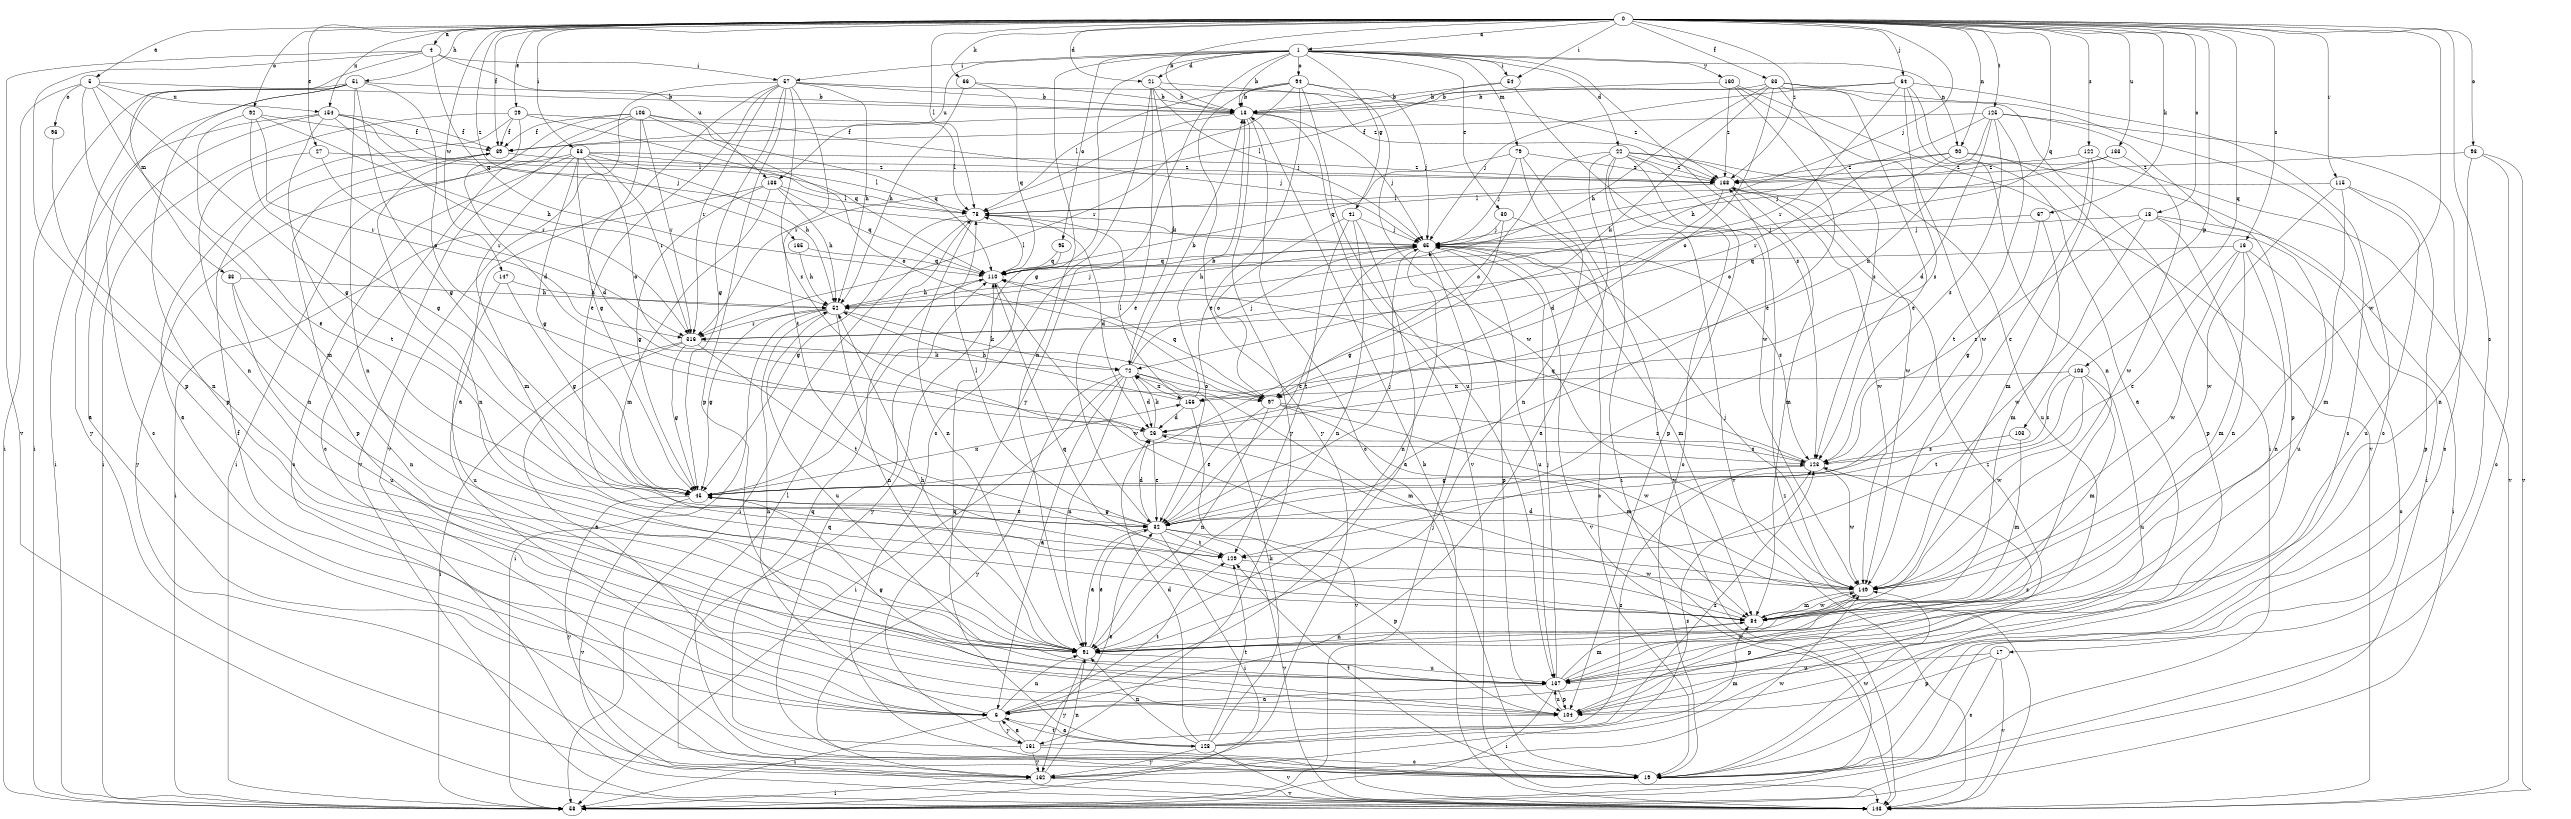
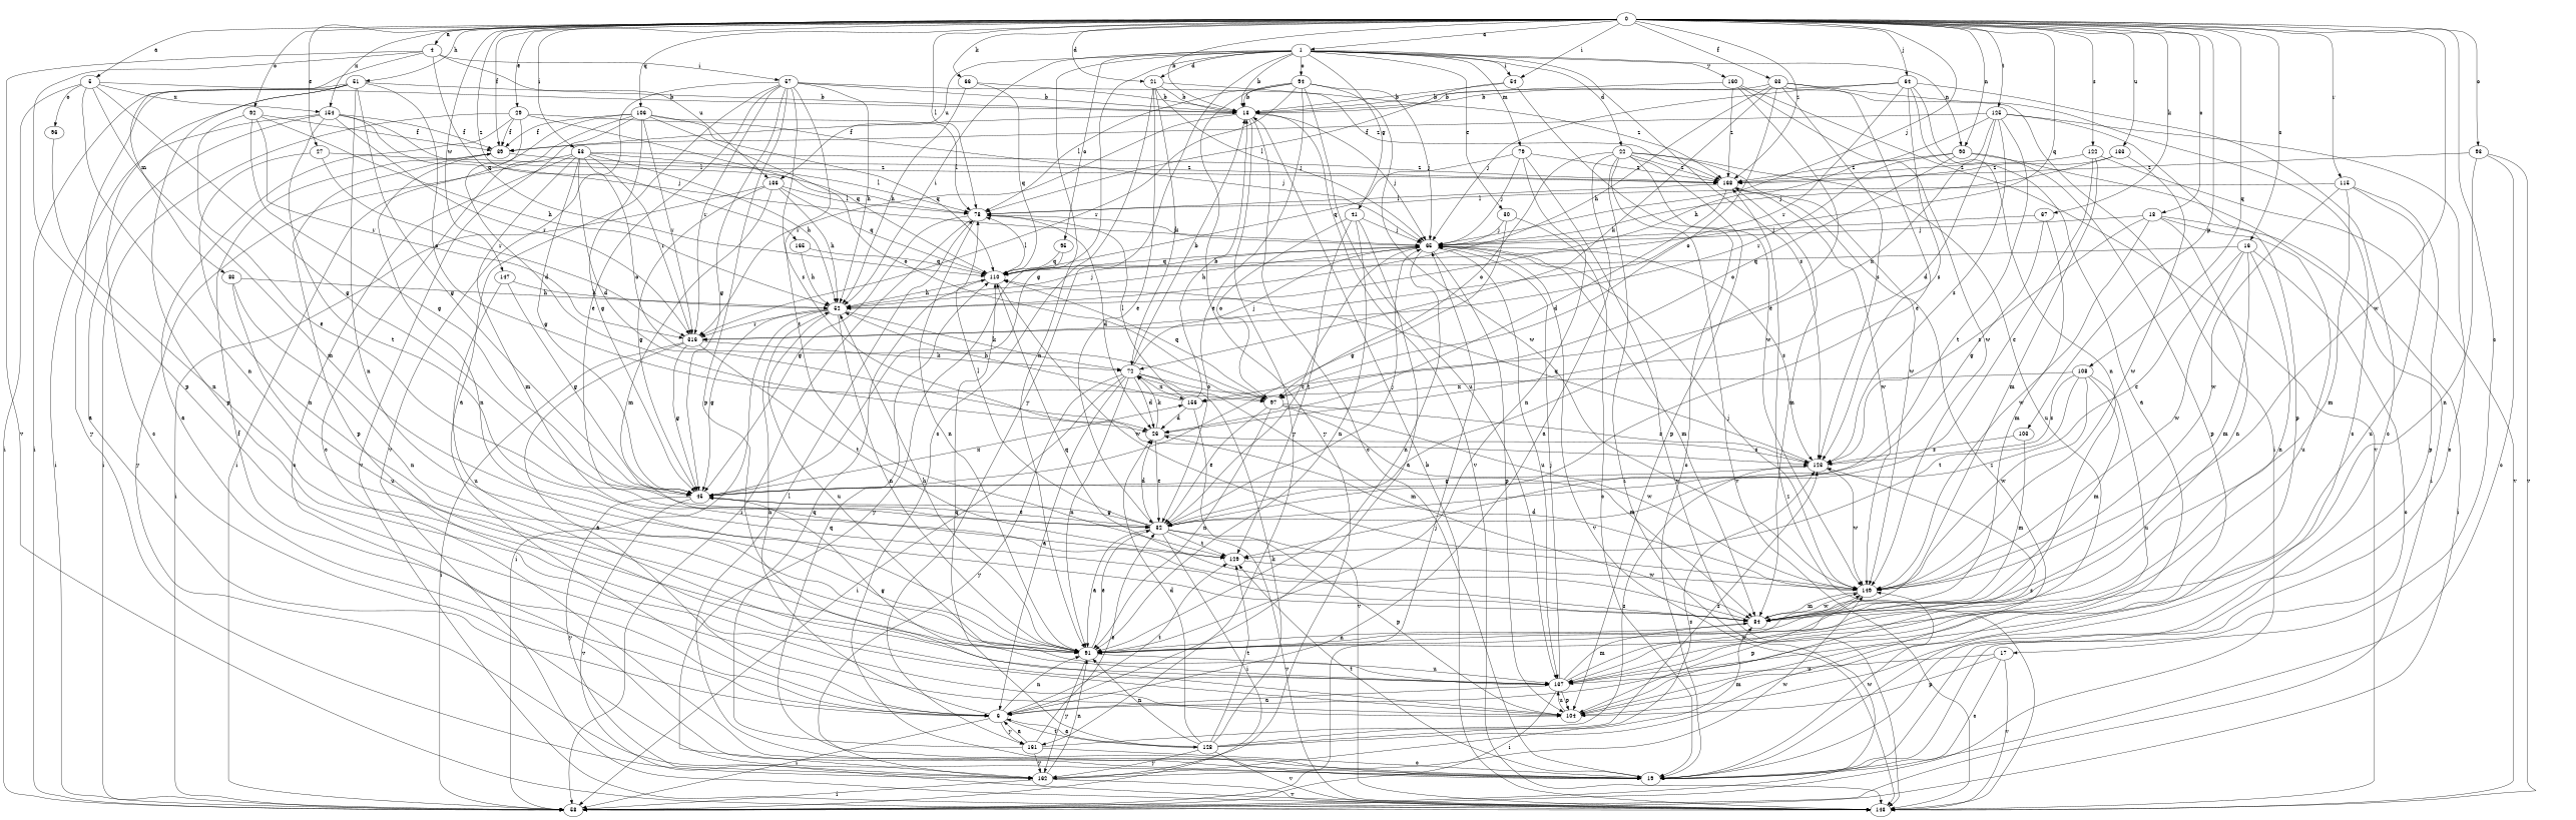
  strict digraph {
    0
    1
    4
    5
    13
    16
    17
    18
    21
    27
    29
    33
    39
    51
    53
    54
    64
    65
    66
    67
    78
    90
    92
    93
    103
    106
    108
    110
    115
    122
    125
    133
    147
    149
    154
    165
    168
    22
    30
    41
    45
    57
    79
    91
    94
    95
    123
    136
    160
    161
    83
    104
    143
    58
    84
    96
    19
    n58 [label=316]
    32
    137
    72
    6
    26
    52
    97
    162
    129
    156
    128
    0 -> 1 [label=a]
    0 -> 4 [label=a]
    0 -> 5 [label=a]
    0 -> 13 [label=b]
    0 -> 16 [label=c]
    0 -> 17 [label=c]
    0 -> 18 [label=c]
    0 -> 21 [label=d]
    0 -> 27 [label=e]
    0 -> 29 [label=e]
    0 -> 33 [label=f]
    0 -> 39 [label=f]
    0 -> 51 [label=h]
    0 -> 53 [label=i]
    0 -> 54 [label=i]
    0 -> 64 [label=j]
    0 -> 65 [label=j]
    0 -> 66 [label=k]
    0 -> 67 [label=k]
    0 -> 78 [label=l]
    0 -> 90 [label=n]
    0 -> 92 [label=o]
    0 -> 93 [label=o]
    0 -> 103 [label=p]
+   0 -> 106 [label=q]
    0 -> 108 [label=q]
    0 -> 110 [label=q]
    0 -> 115 [label=r]
    0 -> 122 [label=s]
    0 -> 125 [label=t]
    0 -> 133 [label=u]
    0 -> 147 [label=w]
    0 -> 149 [label=w]
    0 -> 154 [label=x]
    0 -> 165 [label=z]
    0 -> 168 [label=z]
    1 -> 13 [label=b]
    1 -> 21 [label=d]
    1 -> 54 [label=i]
    1 -> 90 [label=n]
    1 -> 22 [label=d]
    1 -> 30 [label=e]
    1 -> 41 [label=g]
    1 -> 45 [label=g]
-   1 -> 57 [label=i]
+   1 -> 52 [label=i]
    1 -> 79 [label=m]
    1 -> 91 [label=n]
    1 -> 94 [label=o]
    1 -> 95 [label=o]
    1 -> 123 [label=s]
    1 -> 136 [label=u]
    1 -> 160 [label=y]
    1 -> 161 [label=y]
    4 -> 110 [label=q]
    4 -> 57 [label=i]
    4 -> 136 [label=u]
    4 -> 83 [label=m]
    4 -> 104 [label=p]
    4 -> 143 [label=v]
    5 -> 13 [label=b]
    5 -> 154 [label=x]
    5 -> 45 [label=g]
    5 -> 91 [label=n]
    5 -> 58 [label=i]
    5 -> 84 [label=m]
    5 -> 96 [label=o]
    13 -> 39 [label=f]
    13 -> 65 [label=j]
    13 -> 161 [label=y]
    13 -> 143 [label=v]
    13 -> 19 [label=c]
    13 -> n58 [label=r]
    16 -> 110 [label=q]
    16 -> 149 [label=w]
    16 -> 91 [label=n]
    16 -> 84 [label=m]
    16 -> 19 [label=c]
    16 -> 32 [label=e]
    17 -> 104 [label=p]
    17 -> 143 [label=v]
    17 -> 19 [label=c]
    17 -> 137 [label=u]
    18 -> 65 [label=j]
    18 -> 149 [label=w]
    18 -> 91 [label=n]
    18 -> 123 [label=s]
    18 -> 58 [label=i]
    18 -> 137 [label=u]
    21 -> 13 [label=b]
    21 -> 65 [label=j]
    21 -> 168 [label=z]
    21 -> 19 [label=c]
    21 -> 32 [label=e]
    21 -> 72 [label=k]
    27 -> 168 [label=z]
    27 -> 91 [label=n]
    27 -> n58 [label=r]
    29 -> 39 [label=f]
    29 -> 65 [label=j]
    29 -> 110 [label=q]
    29 -> 58 [label=i]
    29 -> 6 [label=a]
    29 -> 26 [label=d]
    33 -> 13 [label=b]
    33 -> 123 [label=s]
    33 -> 58 [label=i]
    33 -> 19 [label=c]
    33 -> 32 [label=e]
    33 -> 72 [label=k]
    33 -> 52 [label=h]
    33 -> 97 [label=o]
    39 -> 168 [label=z]
    39 -> 91 [label=n]
    39 -> 104 [label=p]
    51 -> 13 [label=b]
    51 -> 45 [label=g]
    51 -> 91 [label=n]
    51 -> 104 [label=p]
    51 -> 58 [label=i]
    51 -> 19 [label=c]
    51 -> 97 [label=o]
    51 -> 162 [label=y]
    53 -> 78 [label=l]
    53 -> 168 [label=z]
    53 -> 45 [label=g]
    53 -> 84 [label=m]
    53 -> 19 [label=c]
    53 -> n58 [label=r]
    53 -> 26 [label=d]
    53 -> 52 [label=h]
    53 -> 97 [label=o]
    53 -> 162 [label=y]
    54 -> 13 [label=b]
    54 -> 78 [label=l]
    54 -> 149 [label=w]
    64 -> 13 [label=b]
    64 -> 65 [label=j]
    64 -> 91 [label=n]
    64 -> 123 [label=s]
    64 -> 19 [label=c]
    64 -> n58 [label=r]
    64 -> 6 [label=a]
    65 -> 110 [label=q]
    65 -> 91 [label=n]
    65 -> 123 [label=s]
    65 -> 104 [label=p]
    65 -> 143 [label=v]
    65 -> 84 [label=m]
    65 -> 32 [label=e]
    65 -> 137 [label=u]
    65 -> 52 [label=h]
    66 -> 13 [label=b]
    66 -> 110 [label=q]
    66 -> 52 [label=h]
    67 -> 65 [label=j]
    67 -> 45 [label=g]
    67 -> 84 [label=m]
    78 -> 65 [label=j]
    78 -> 45 [label=g]
    78 -> 91 [label=n]
    78 -> 58 [label=i]
    78 -> 26 [label=d]
    90 -> 168 [label=z]
    90 -> 104 [label=p]
    90 -> 58 [label=i]
    90 -> n58 [label=r]
    90 -> 97 [label=o]
    92 -> 39 [label=f]
    92 -> 45 [label=g]
    92 -> n58 [label=r]
    92 -> 32 [label=e]
    92 -> 52 [label=h]
    93 -> 168 [label=z]
    93 -> 91 [label=n]
    93 -> 143 [label=v]
    93 -> 19 [label=c]
    103 -> 123 [label=s]
    103 -> 84 [label=m]
    106 -> 39 [label=f]
    106 -> 78 [label=l]
    106 -> 110 [label=q]
    106 -> 45 [label=g]
    106 -> 143 [label=v]
    106 -> 58 [label=i]
    106 -> 19 [label=c]
    106 -> n58 [label=r]
    106 -> 97 [label=o]
    108 -> 149 [label=w]
    108 -> 123 [label=s]
    108 -> 84 [label=m]
    108 -> 137 [label=u]
    108 -> 129 [label=t]
    108 -> 156 [label=x]
    110 -> 78 [label=l]
    110 -> 149 [label=w]
    110 -> 52 [label=h]
    115 -> 78 [label=l]
    115 -> 149 [label=w]
    115 -> 104 [label=p]
    115 -> 84 [label=m]
    115 -> 137 [label=u]
    122 -> 168 [label=z]
    122 -> 143 [label=v]
    122 -> 84 [label=m]
    122 -> 32 [label=e]
    125 -> 39 [label=f]
    125 -> 123 [label=s]
    125 -> 104 [label=p]
    125 -> 19 [label=c]
    125 -> 26 [label=d]
    125 -> 52 [label=h]
    125 -> 129 [label=t]
    125 -> 156 [label=x]
    133 -> 65 [label=j]
    133 -> 149 [label=w]
    133 -> 168 [label=z]
    147 -> 45 [label=g]
    147 -> 137 [label=u]
    147 -> 52 [label=h]
    149 -> 65 [label=j]
    149 -> 104 [label=p]
    149 -> 84 [label=m]
    149 -> 26 [label=d]
    154 -> 39 [label=f]
    154 -> 65 [label=j]
    154 -> 78 [label=l]
    154 -> 58 [label=i]
    154 -> n58 [label=r]
    154 -> 6 [label=a]
    154 -> 129 [label=t]
    165 -> 110 [label=q]
    165 -> 52 [label=h]
    168 -> 78 [label=l]
    168 -> 149 [label=w]
    168 -> 84 [label=m]
    168 -> 26 [label=d]
    22 -> 149 [label=w]
    22 -> 168 [label=z]
    22 -> 104 [label=p]
    22 -> 143 [label=v]
    22 -> 58 [label=i]
    22 -> 19 [label=c]
    22 -> 137 [label=u]
    22 -> 6 [label=a]
    22 -> 97 [label=o]
    30 -> 65 [label=j]
    30 -> 45 [label=g]
    30 -> 19 [label=c]
    41 -> 65 [label=j]
    41 -> 91 [label=n]
    41 -> 6 [label=a]
    41 -> 97 [label=o]
    41 -> 129 [label=t]
    45 -> 143 [label=v]
    45 -> 32 [label=e]
    45 -> 162 [label=y]
    45 -> 156 [label=x]
    57 -> 13 [label=b]
    57 -> 168 [label=z]
    57 -> 45 [label=g]
    57 -> 123 [label=s]
    57 -> 104 [label=p]
    57 -> 143 [label=v]
    57 -> n58 [label=r]
    57 -> 32 [label=e]
    57 -> 6 [label=a]
    57 -> 52 [label=h]
    57 -> 129 [label=t]
    79 -> 65 [label=j]
    79 -> 110 [label=q]
    79 -> 168 [label=z]
    79 -> 91 [label=n]
    79 -> 143 [label=v]
    91 -> 32 [label=e]
    91 -> 137 [label=u]
    91 -> 52 [label=h]
    91 -> 162 [label=y]
    94 -> 13 [label=b]
    94 -> 65 [label=j]
    94 -> 78 [label=l]
    94 -> 149 [label=w]
    94 -> n58 [label=r]
    94 -> 32 [label=e]
    94 -> 137 [label=u]
    94 -> 162 [label=y]
    95 -> 110 [label=q]
    95 -> 162 [label=y]
    123 -> 110 [label=q]
    123 -> 149 [label=w]
    123 -> 45 [label=g]
    136 -> 78 [label=l]
    136 -> 110 [label=q]
    136 -> 45 [label=g]
    136 -> 58 [label=i]
    136 -> 84 [label=m]
    136 -> 52 [label=h]
    160 -> 13 [label=b]
    160 -> 149 [label=w]
    160 -> 168 [label=z]
    160 -> 143 [label=v]
    160 -> 32 [label=e]
    161 -> 110 [label=q]
    161 -> 123 [label=s]
    161 -> 19 [label=c]
    161 -> 32 [label=e]
    161 -> 6 [label=a]
    161 -> 162 [label=y]
    83 -> 91 [label=n]
    83 -> 137 [label=u]
    83 -> 52 [label=h]
    104 -> 123 [label=s]
    104 -> 137 [label=u]
    143 -> 13 [label=b]
    143 -> 168 [label=z]
    58 -> 65 [label=j]
    84 -> 110 [label=q]
    84 -> 149 [label=w]
    84 -> 91 [label=n]
    96 -> 91 [label=n]
    19 -> 78 [label=l]
    19 -> 110 [label=q]
    19 -> 149 [label=w]
    19 -> 129 [label=t]
    n58 -> 45 [label=g]
    n58 -> 58 [label=i]
    n58 -> 72 [label=k]
    n58 -> 6 [label=a]
    n58 -> 129 [label=t]
    32 -> 65 [label=j]
    32 -> 78 [label=l]
    32 -> 45 [label=g]
    32 -> 91 [label=a]
    32 -> 104 [label=p]
    32 -> 143 [label=v]
    32 -> 58 [label=i]
    32 -> 26 [label=d]
    32 -> 129 [label=t]
    137 -> 65 [label=j]
    137 -> 149 [label=w]
    137 -> 45 [label=g]
    137 -> 104 [label=p]
    137 -> 58 [label=i]
    137 -> 84 [label=m]
    137 -> 6 [label=a]
    72 -> 13 [label=b]
    72 -> 65 [label=j]
    72 -> 91 [label=n]
    72 -> 58 [label=i]
    72 -> 84 [label=m]
    72 -> 6 [label=a]
    72 -> 26 [label=d]
    72 -> 97 [label=o]
    72 -> 162 [label=y]
    72 -> 156 [label=x]
    6 -> 39 [label=f]
    6 -> 91 [label=n]
    6 -> 161 [label=y]
    6 -> 58 [label=i]
    6 -> 52 [label=h]
    6 -> 129 [label=t]
    6 -> 128 [label=t]
    26 -> 123 [label=s]
    26 -> 32 [label=e]
    26 -> 72 [label=k]
    52 -> 65 [label=j]
    52 -> 45 [label=g]
    52 -> 91 [label=n]
    52 -> 58 [label=i]
    52 -> n58 [label=r]
    52 -> 137 [label=u]
    52 -> 72 [label=k]
    97 -> 110 [label=q]
    97 -> 149 [label=w]
    97 -> 91 [label=n]
    97 -> 123 [label=s]
    97 -> 84 [label=m]
    97 -> 32 [label=e]
    162 -> 149 [label=w]
    162 -> 91 [label=n]
    162 -> 123 [label=s]
    162 -> 143 [label=v]
    162 -> 58 [label=i]
    129 -> 149 [label=w]
    156 -> 13 [label=b]
    156 -> 78 [label=l]
    156 -> 143 [label=v]
    156 -> 26 [label=d]
    156 -> 52 [label=h]
    128 -> 110 [label=q]
    128 -> 168 [label=z]
    128 -> 91 [label=n]
    128 -> 123 [label=s]
    128 -> 143 [label=v]
    128 -> 84 [label=m]
    128 -> 72 [label=k]
    128 -> 6 [label=a]
    128 -> 26 [label=d]
    128 -> 162 [label=y]
    128 -> 129 [label=t]
  }
